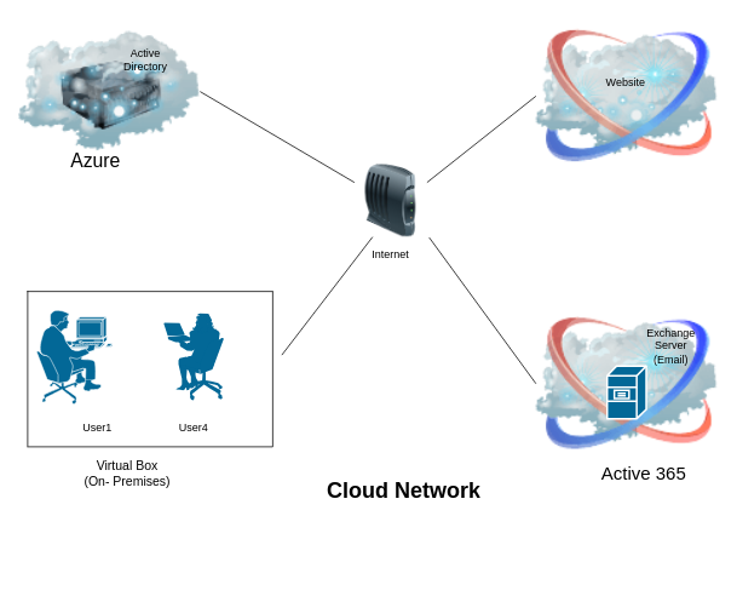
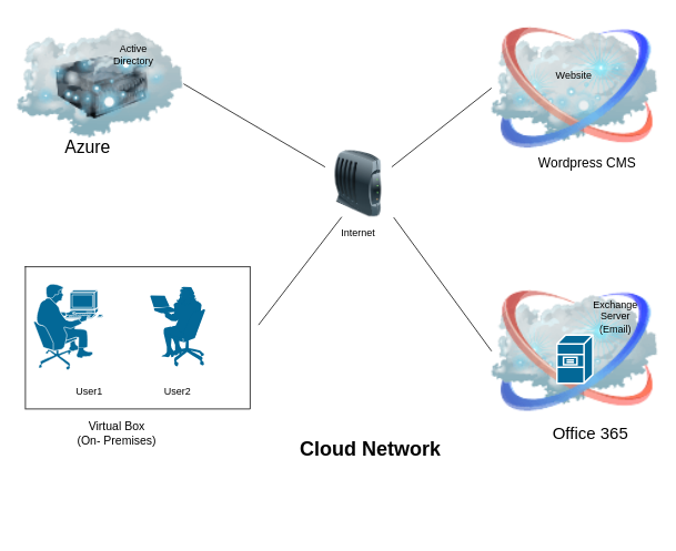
  <mxCell id="0" />
  <mxCell id="1" parent="0" />
  <mxCell id="2" value="" style="image;html=1;labelBackgroundColor=#ffffff;image=img/lib/clip_art/networking/Cloud_Server_128x128.png" vertex="1" parent="1"><mxGeometry x="20" y="20" width="200" height="160" as="geometry" /></mxCell>
  <mxCell id="3" value="" style="image;html=1;labelBackgroundColor=#ffffff;image=img/lib/clip_art/networking/Modem_128x128.png" vertex="1" parent="1"><mxGeometry x="390" y="180" width="80" height="80" as="geometry" /></mxCell>
  <mxCell id="4" value="" style="image;html=1;labelBackgroundColor=#ffffff;image=img/lib/clip_art/networking/Cloud_128x128.png" vertex="1" parent="1"><mxGeometry x="590" y="30" width="200" height="150" as="geometry" /></mxCell>
  <mxCell id="5" value="" style="image;html=1;labelBackgroundColor=#ffffff;image=img/lib/clip_art/networking/Cloud_128x128.png" vertex="1" parent="1"><mxGeometry x="590" y="326.5" width="200" height="190" as="geometry" /></mxCell>
  <mxCell id="6" value="" style="shape=mxgraph.cisco.people.sitting_woman;html=1;dashed=0;fillColor=#036897;strokeColor=#ffffff;strokeWidth=2;verticalLabelPosition=bottom;verticalAlign=top;align=center;outlineConnect=0;" vertex="1" parent="1"><mxGeometry x="180" y="344" width="66" height="97" as="geometry" /></mxCell>
  <mxCell id="7" value="" style="shape=mxgraph.cisco.people.pc_man;html=1;dashed=0;fillColor=#036897;strokeColor=#ffffff;strokeWidth=2;verticalLabelPosition=bottom;verticalAlign=top;align=center;outlineConnect=0;" vertex="1" parent="1"><mxGeometry x="40" y="340" width="84" height="105" as="geometry" /></mxCell>
  <mxCell id="8" value="" style="shape=mxgraph.cisco.servers.file_server;html=1;dashed=0;fillColor=#036897;strokeColor=#ffffff;strokeWidth=2;verticalLabelPosition=bottom;verticalAlign=top;align=center;outlineConnect=0;" vertex="1" parent="1"><mxGeometry x="668.5" y="402" width="43" height="58" as="geometry" /></mxCell>
  <mxCell id="9" value="User1" style="text;html=1;strokeColor=none;fillColor=none;align=center;verticalAlign=middle;whiteSpace=wrap;rounded=0;" vertex="1" parent="1"><mxGeometry x="87" y="460" width="40" height="20" as="geometry" /></mxCell>
  <mxCell id="10" value="" style="shape=partialRectangle;whiteSpace=wrap;html=1;bottom=0;right=0;fillColor=none;" vertex="1" parent="1"><mxGeometry x="30" y="320" width="270" height="170" as="geometry" /></mxCell>
  <mxCell id="11" value="" style="shape=partialRectangle;whiteSpace=wrap;html=1;top=0;left=0;fillColor=none;" vertex="1" parent="1"><mxGeometry x="30" y="321" width="270" height="170" as="geometry" /></mxCell>
- <mxCell id="12" value="User4" style="text;html=1;strokeColor=none;fillColor=none;align=center;verticalAlign=middle;whiteSpace=wrap;rounded=0;" vertex="1" parent="1"><mxGeometry x="193" y="460" width="40" height="20" as="geometry" /></mxCell>
+ <mxCell id="12" value="User2" style="text;html=1;strokeColor=none;fillColor=none;align=center;verticalAlign=middle;whiteSpace=wrap;rounded=0;" vertex="1" parent="1"><mxGeometry x="193" y="460" width="40" height="20" as="geometry" /></mxCell>
  <mxCell id="13" value="&lt;font style=&quot;font-size: 21px&quot;&gt;Azure&lt;/font&gt;" style="text;html=1;strokeColor=none;fillColor=none;align=center;verticalAlign=middle;whiteSpace=wrap;rounded=0;" vertex="1" parent="1"><mxGeometry x="60" y="160" width="90" height="30" as="geometry" /></mxCell>
  <mxCell id="14" value="Active Directory" style="text;html=1;strokeColor=none;fillColor=none;align=center;verticalAlign=middle;whiteSpace=wrap;rounded=0;" vertex="1" parent="1"><mxGeometry x="140" y="55" width="40" height="20" as="geometry" /></mxCell>
- <mxCell id="15" value="&lt;font style=&quot;font-size: 20px&quot;&gt;Active 365&lt;/font&gt;" style="text;html=1;strokeColor=none;fillColor=none;align=center;verticalAlign=middle;whiteSpace=wrap;rounded=0;" vertex="1" parent="1"><mxGeometry x="658.5" y="510" width="100" height="20" as="geometry" /></mxCell>
+ <mxCell id="15" value="&lt;font style=&quot;font-size: 20px&quot;&gt;Office 365&lt;/font&gt;" style="text;html=1;strokeColor=none;fillColor=none;align=center;verticalAlign=middle;whiteSpace=wrap;rounded=0;" vertex="1" parent="1"><mxGeometry x="658.5" y="510" width="100" height="20" as="geometry" /></mxCell>
  <mxCell id="16" value="Exchange Server (Email)" style="text;html=1;strokeColor=none;fillColor=none;align=center;verticalAlign=middle;whiteSpace=wrap;rounded=0;" vertex="1" parent="1"><mxGeometry x="718.5" y="370" width="40" height="20" as="geometry" /></mxCell>
  <mxCell id="17" value="Website" style="text;html=1;strokeColor=none;fillColor=none;align=center;verticalAlign=middle;whiteSpace=wrap;rounded=0;" vertex="1" parent="1"><mxGeometry x="668.5" y="80" width="40" height="20" as="geometry" /></mxCell>
  <mxCell id="18" value="Internet&lt;br&gt;" style="text;html=1;strokeColor=none;fillColor=none;align=center;verticalAlign=middle;whiteSpace=wrap;rounded=0;" vertex="1" parent="1"><mxGeometry x="410" y="270" width="40" height="20" as="geometry" /></mxCell>
+ <mxCell id="19" value="&lt;font style=&quot;font-size: 16px&quot;&gt;Wordpress CMS&lt;/font&gt;" style="text;html=1;strokeColor=none;fillColor=none;align=center;verticalAlign=middle;whiteSpace=wrap;rounded=0;" vertex="1" parent="1"><mxGeometry x="640" y="180" width="130" height="30" as="geometry" /></mxCell>
  <mxCell id="20" value="&lt;font style=&quot;font-size: 14px&quot;&gt;Virtual Box&lt;br&gt;(On- Premises)&lt;/font&gt;" style="text;html=1;strokeColor=none;fillColor=none;align=center;verticalAlign=middle;whiteSpace=wrap;rounded=0;" vertex="1" parent="1"><mxGeometry x="60" y="510" width="160" height="20" as="geometry" /></mxCell>
  <mxCell id="21" value="" style="endArrow=none;html=1;entryX=0.25;entryY=1;entryDx=0;entryDy=0;" edge="1" parent="1" target="3"><mxGeometry width="50" height="50" relative="1" as="geometry"><mxPoint x="310" y="390" as="sourcePoint" /><mxPoint x="370" y="296" as="targetPoint" /><Array as="points" /></mxGeometry></mxCell>
  <mxCell id="22" value="" style="endArrow=none;html=1;exitX=1;exitY=0.5;exitDx=0;exitDy=0;entryX=0;entryY=0.25;entryDx=0;entryDy=0;" edge="1" parent="1" source="2" target="3"><mxGeometry width="50" height="50" relative="1" as="geometry"><mxPoint x="240" y="200" as="sourcePoint" /><mxPoint x="290" y="150" as="targetPoint" /></mxGeometry></mxCell>
  <mxCell id="23" value="" style="endArrow=none;html=1;entryX=0;entryY=0.5;entryDx=0;entryDy=0;exitX=1.03;exitY=1.008;exitDx=0;exitDy=0;exitPerimeter=0;" edge="1" parent="1" source="3" target="5"><mxGeometry width="50" height="50" relative="1" as="geometry"><mxPoint x="510" y="361" as="sourcePoint" /><mxPoint x="560" y="311" as="targetPoint" /></mxGeometry></mxCell>
  <mxCell id="24" value="" style="endArrow=none;html=1;entryX=0;entryY=0.5;entryDx=0;entryDy=0;exitX=1;exitY=0.25;exitDx=0;exitDy=0;" edge="1" parent="1" source="3" target="4"><mxGeometry width="50" height="50" relative="1" as="geometry"><mxPoint x="505" y="205" as="sourcePoint" /><mxPoint x="555" y="155" as="targetPoint" /></mxGeometry></mxCell>
  <mxCell id="25" value="&lt;h1&gt;Cloud Network&lt;/h1&gt;" style="text;html=1;strokeColor=none;fillColor=none;spacing=5;spacingTop=-20;whiteSpace=wrap;overflow=hidden;rounded=0;" vertex="1" parent="1"><mxGeometry x="355" y="520" width="190" height="120" as="geometry" /></mxCell>
